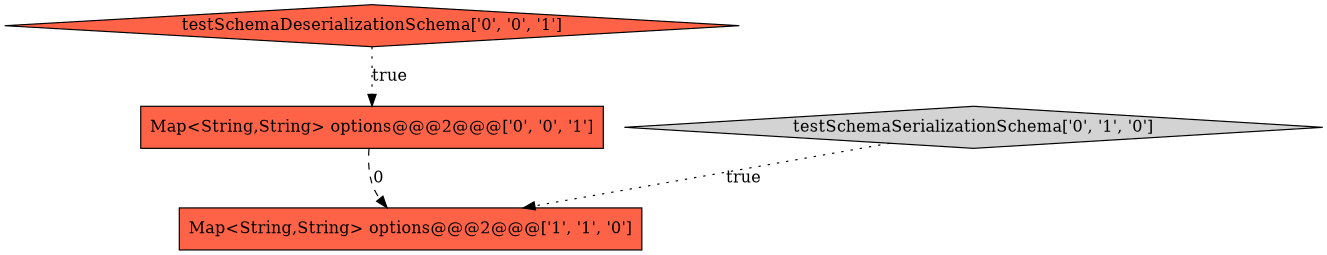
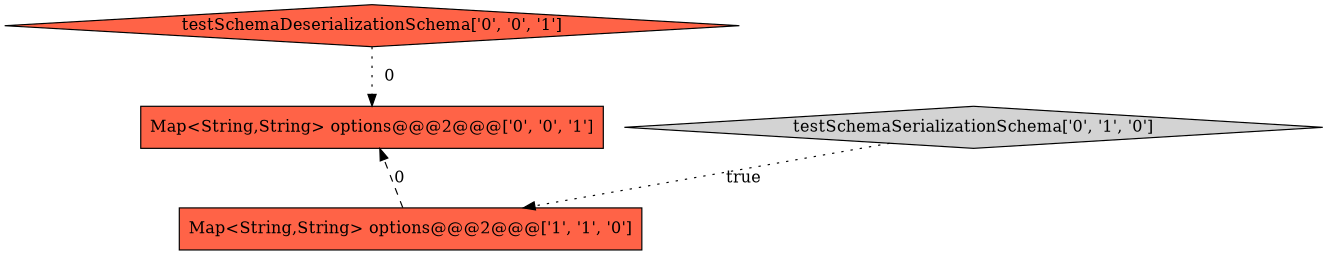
  digraph {
    node [fillcolor=tomato shape=diamond style=filled]
    edge [style=dotted]
    n1 [label="testSchemaDeserializationSchema['0', '0', '1']"]
    n2 [label="Map<String,String> options@@@2@@@['0', '0', '1']" shape=box]
    n3 [label="Map<String,String> options@@@2@@@['1', '1', '0']" shape=box]
    n4 [fillcolor=lightgray label="testSchemaSerializationSchema['0', '1', '0']"]
-   n1 -> n2 [label=true]
-   n2 -> n3 [label=0 style=dashed]
+   n1 -> n2 [label=0]
+   n3 -> n2 [label=0 style=dashed]
    n4 -> n3 [label=true]
  }
